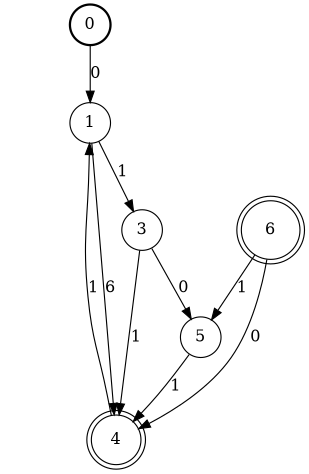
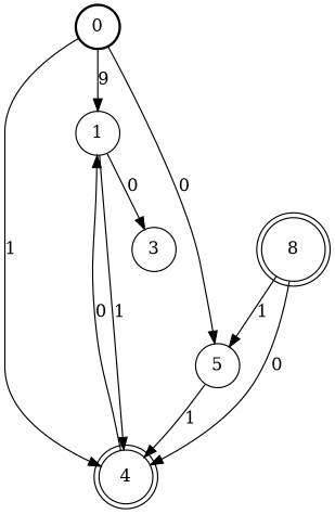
  digraph {
    node [shape=circle]
    0 [style=bold]
    1
    3
    4 [peripheries=2]
    5
-   6 [peripheries=2]
-   0 -> 1 [label=0]
-   1 -> 3 [label=1]
-   1 -> 4 [label=6]
-   3 -> 4 [label=1]
-   3 -> 5 [label=0]
-   4 -> 1 [label=1]
+   6 [peripheries=2 label=8]
+   0 -> 1 [label=9]
+   1 -> 3 [label=0]
+   1 -> 4 [label=1]
+   0 -> 4 [label=1]
+   0 -> 5 [label=0]
+   4 -> 1 [label=0]
    5 -> 4 [label=1]
    6 -> 4 [label=0]
    6 -> 5 [label=1]
  }
